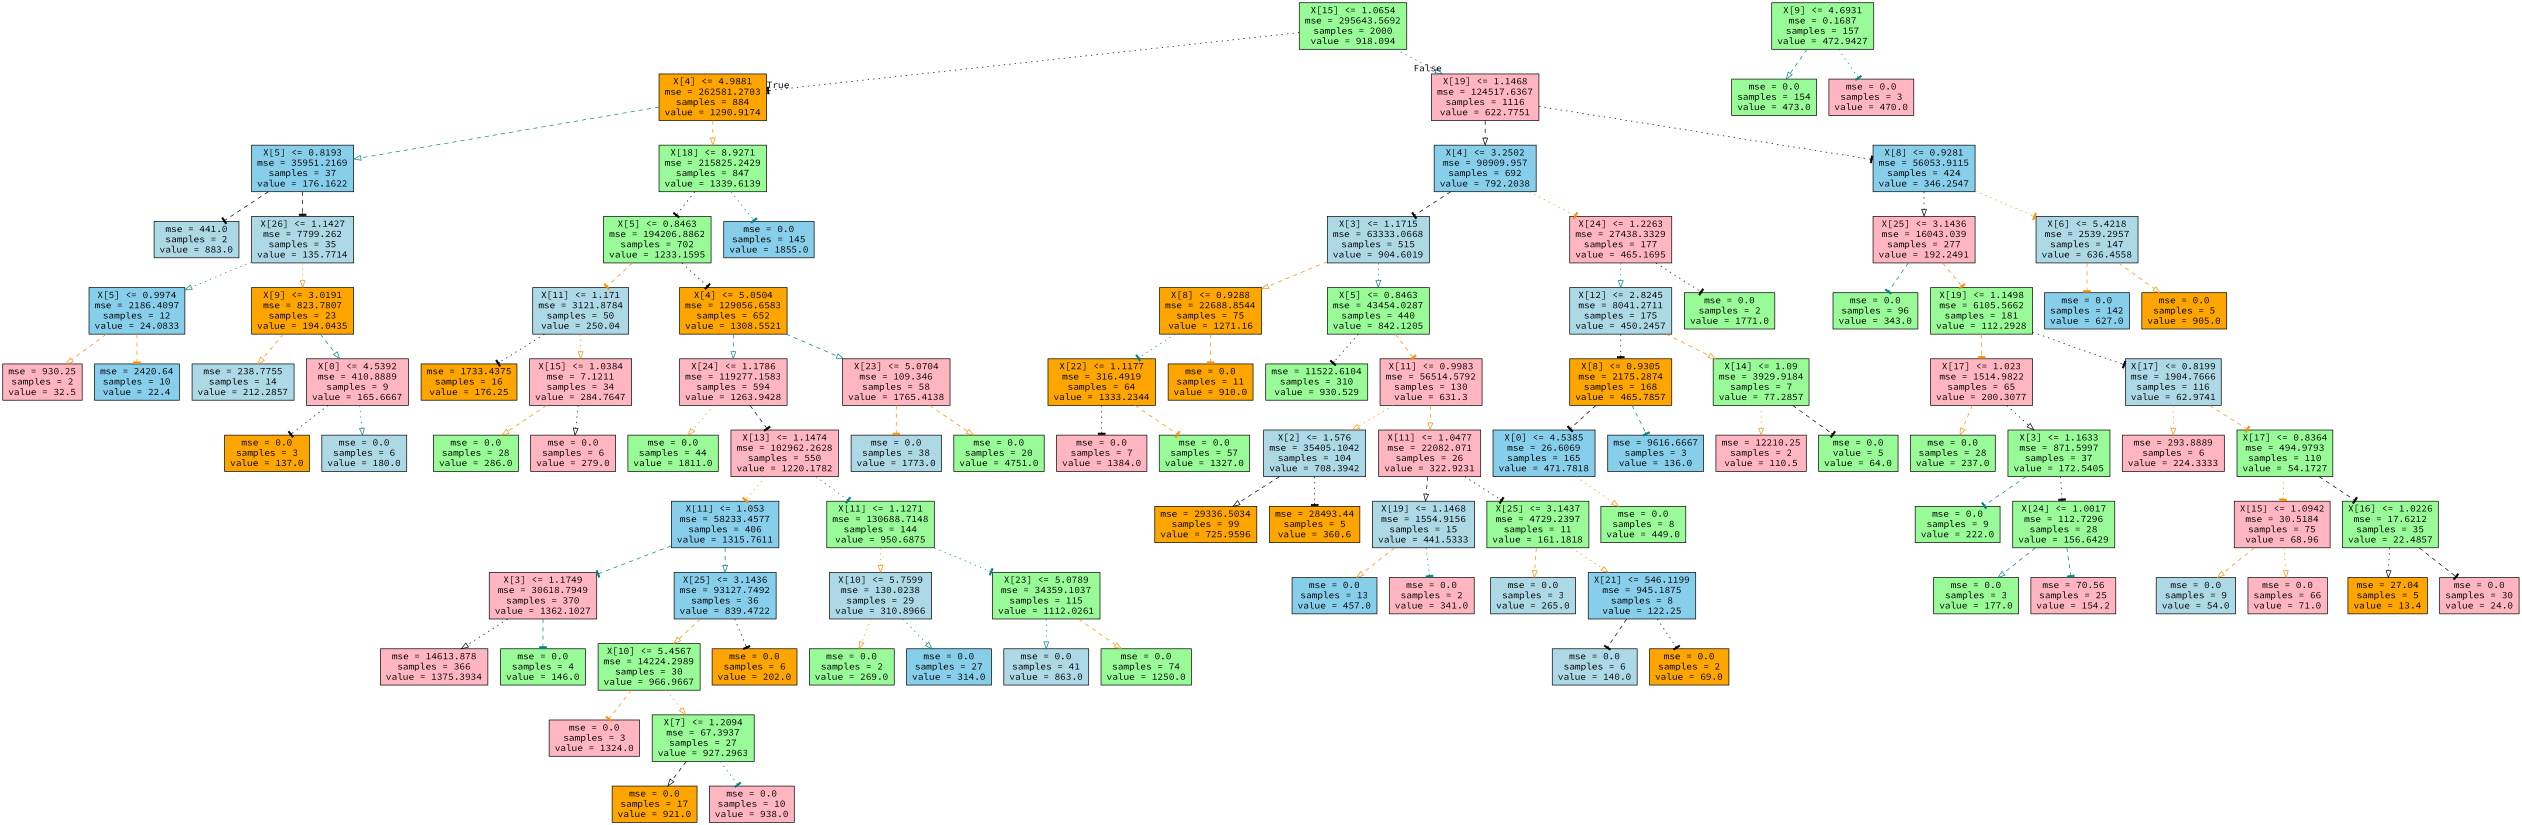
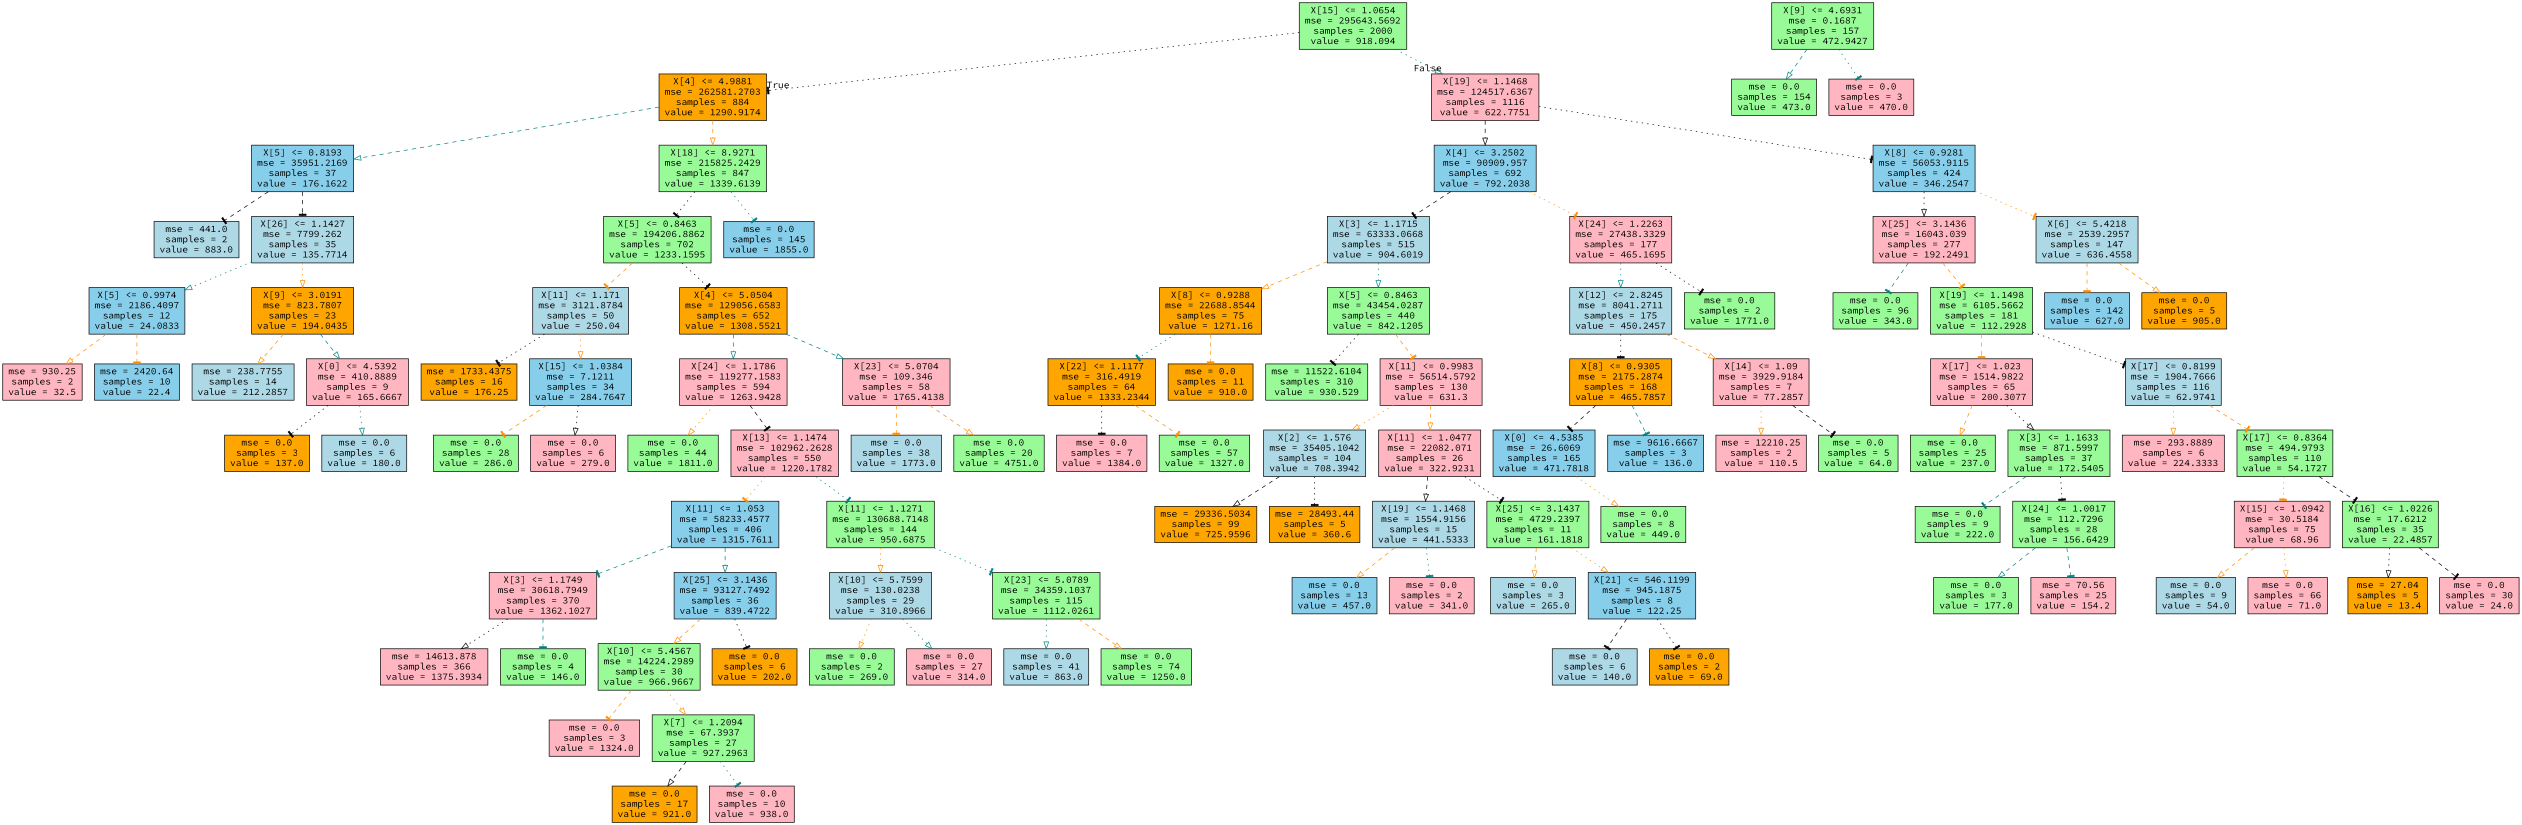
  digraph {
    fontname="Source Code Pro"
    node [fillcolor=palegreen fontname="Source Code Pro" shape=box style=filled]
    edge [arrowhead=tee color=darkorange fontname="Source Code Pro" style=dashed]
    n1 [label="X[15] <= 1.0654\nmse = 295643.5692\nsamples = 2000\nvalue = 918.094"]
    n2 [fillcolor=orange label="X[4] <= 4.9881\nmse = 262581.2703\nsamples = 884\nvalue = 1290.9174"]
    n3 [fillcolor=lightpink label="X[19] <= 1.1468\nmse = 124517.6367\nsamples = 1116\nvalue = 622.7751"]
    n4 [fillcolor=skyblue label="X[5] <= 0.8193\nmse = 35951.2169\nsamples = 37\nvalue = 176.1622"]
    n5 [label="X[18] <= 8.9271\nmse = 215825.2429\nsamples = 847\nvalue = 1339.6139"]
    n6 [fillcolor=skyblue label="X[4] <= 3.2502\nmse = 90909.957\nsamples = 692\nvalue = 792.2038"]
    n7 [fillcolor=skyblue label="X[8] <= 0.9281\nmse = 56053.9115\nsamples = 424\nvalue = 346.2547"]
    n8 [fillcolor=lightblue label="mse = 441.0\nsamples = 2\nvalue = 883.0"]
    n9 [fillcolor=lightblue label="X[26] <= 1.1427\nmse = 7799.262\nsamples = 35\nvalue = 135.7714"]
    n10 [label="X[5] <= 0.8463\nmse = 194206.8862\nsamples = 702\nvalue = 1233.1595"]
    n11 [fillcolor=skyblue label="mse = 0.0\nsamples = 145\nvalue = 1855.0"]
    n12 [fillcolor=skyblue label="X[5] <= 0.9974\nmse = 2186.4097\nsamples = 12\nvalue = 24.0833"]
    n13 [fillcolor=orange label="X[9] <= 3.0191\nmse = 823.7807\nsamples = 23\nvalue = 194.0435"]
    n14 [fillcolor=lightpink label="mse = 930.25\nsamples = 2\nvalue = 32.5"]
    n15 [fillcolor=skyblue label="mse = 2420.64\nsamples = 10\nvalue = 22.4"]
    n16 [fillcolor=lightblue label="mse = 238.7755\nsamples = 14\nvalue = 212.2857"]
    n17 [fillcolor=lightpink label="X[0] <= 4.5392\nmse = 410.8889\nsamples = 9\nvalue = 165.6667"]
    n18 [fillcolor=orange label="mse = 0.0\nsamples = 3\nvalue = 137.0"]
    n19 [fillcolor=lightblue label="mse = 0.0\nsamples = 6\nvalue = 180.0"]
    n20 [fillcolor=lightblue label="X[11] <= 1.171\nmse = 3121.8784\nsamples = 50\nvalue = 250.04"]
    n21 [fillcolor=orange label="X[4] <= 5.0504\nmse = 129056.6583\nsamples = 652\nvalue = 1308.5521"]
    n22 [fillcolor=orange label="mse = 1733.4375\nsamples = 16\nvalue = 176.25"]
-   n23 [fillcolor=lightpink label="X[15] <= 1.0384\nmse = 7.1211\nsamples = 34\nvalue = 284.7647"]
+   n23 [fillcolor=skyblue label="X[15] <= 1.0384\nmse = 7.1211\nsamples = 34\nvalue = 284.7647"]
    n24 [fillcolor=lightpink label="X[24] <= 1.1786\nmse = 119277.1583\nsamples = 594\nvalue = 1263.9428"]
    n25 [fillcolor=lightpink label="X[23] <= 5.0704\nmse = 109.346\nsamples = 58\nvalue = 1765.4138"]
    n26 [label="mse = 0.0\nsamples = 28\nvalue = 286.0"]
    n27 [fillcolor=lightpink label="mse = 0.0\nsamples = 6\nvalue = 279.0"]
    n28 [label="mse = 0.0\nsamples = 44\nvalue = 1811.0"]
    n29 [fillcolor=lightpink label="X[13] <= 1.1474\nmse = 102962.2628\nsamples = 550\nvalue = 1220.1782"]
    n30 [fillcolor=lightblue label="mse = 0.0\nsamples = 38\nvalue = 1773.0"]
    n31 [label="mse = 0.0\nsamples = 20\nvalue = 4751.0"]
    n32 [fillcolor=skyblue label="X[11] <= 1.053\nmse = 58233.4577\nsamples = 406\nvalue = 1315.7611"]
    n33 [label="X[11] <= 1.1271\nmse = 130688.7148\nsamples = 144\nvalue = 950.6875"]
    n34 [fillcolor=lightpink label="X[3] <= 1.1749\nmse = 30618.7949\nsamples = 370\nvalue = 1362.1027"]
    n35 [fillcolor=skyblue label="X[25] <= 3.1436\nmse = 93127.7492\nsamples = 36\nvalue = 839.4722"]
    n36 [fillcolor=lightblue label="X[10] <= 5.7599\nmse = 130.0238\nsamples = 29\nvalue = 310.8966"]
    n37 [label="X[23] <= 5.0789\nmse = 34359.1037\nsamples = 115\nvalue = 1112.0261"]
    n38 [fillcolor=lightpink label="mse = 14613.878\nsamples = 366\nvalue = 1375.3934"]
    n39 [label="mse = 0.0\nsamples = 4\nvalue = 146.0"]
    n40 [label="X[10] <= 5.4567\nmse = 14224.2989\nsamples = 30\nvalue = 966.9667"]
    n41 [fillcolor=orange label="mse = 0.0\nsamples = 6\nvalue = 202.0"]
    n42 [fillcolor=lightpink label="mse = 0.0\nsamples = 3\nvalue = 1324.0"]
    n43 [label="X[7] <= 1.2094\nmse = 67.3937\nsamples = 27\nvalue = 927.2963"]
    n44 [fillcolor=orange label="mse = 0.0\nsamples = 17\nvalue = 921.0"]
    n45 [fillcolor=lightpink label="mse = 0.0\nsamples = 10\nvalue = 938.0"]
    n46 [label="mse = 0.0\nsamples = 2\nvalue = 269.0"]
-   n47 [fillcolor=skyblue label="mse = 0.0\nsamples = 27\nvalue = 314.0"]
+   n47 [fillcolor=lightpink label="mse = 0.0\nsamples = 27\nvalue = 314.0"]
    n48 [fillcolor=lightblue label="mse = 0.0\nsamples = 41\nvalue = 863.0"]
    n49 [label="mse = 0.0\nsamples = 74\nvalue = 1250.0"]
    n50 [fillcolor=lightblue label="X[3] <= 1.1715\nmse = 63333.0668\nsamples = 515\nvalue = 904.6019"]
    n51 [fillcolor=lightpink label="X[24] <= 1.2263\nmse = 27438.3329\nsamples = 177\nvalue = 465.1695"]
    n52 [fillcolor=lightpink label="X[25] <= 3.1436\nmse = 16043.039\nsamples = 277\nvalue = 192.2491"]
    n53 [fillcolor=lightblue label="X[6] <= 5.4218\nmse = 2539.2957\nsamples = 147\nvalue = 636.4558"]
    n54 [fillcolor=orange label="X[8] <= 0.9288\nmse = 22688.8544\nsamples = 75\nvalue = 1271.16"]
    n55 [label="X[5] <= 0.8463\nmse = 43454.0287\nsamples = 440\nvalue = 842.1205"]
    n56 [fillcolor=lightblue label="X[12] <= 2.8245\nmse = 8041.2711\nsamples = 175\nvalue = 450.2457"]
    n57 [label="mse = 0.0\nsamples = 2\nvalue = 1771.0"]
    n58 [fillcolor=orange label="X[22] <= 1.1177\nmse = 316.4919\nsamples = 64\nvalue = 1333.2344"]
    n59 [fillcolor=orange label="mse = 0.0\nsamples = 11\nvalue = 910.0"]
    n60 [label="mse = 11522.6104\nsamples = 310\nvalue = 930.529"]
    n61 [fillcolor=lightpink label="X[11] <= 0.9983\nmse = 56514.5792\nsamples = 130\nvalue = 631.3"]
    n62 [fillcolor=lightpink label="mse = 0.0\nsamples = 7\nvalue = 1384.0"]
    n63 [label="mse = 0.0\nsamples = 57\nvalue = 1327.0"]
    n64 [fillcolor=lightblue label="X[2] <= 1.576\nmse = 35405.1042\nsamples = 104\nvalue = 708.3942"]
    n65 [fillcolor=lightpink label="X[11] <= 1.0477\nmse = 22082.071\nsamples = 26\nvalue = 322.9231"]
    n66 [fillcolor=orange label="mse = 29336.5034\nsamples = 99\nvalue = 725.9596"]
    n67 [fillcolor=orange label="mse = 28493.44\nsamples = 5\nvalue = 360.6"]
    n68 [fillcolor=lightblue label="X[19] <= 1.1468\nmse = 1554.9156\nsamples = 15\nvalue = 441.5333"]
    n69 [label="X[25] <= 3.1437\nmse = 4729.2397\nsamples = 11\nvalue = 161.1818"]
    n70 [fillcolor=skyblue label="mse = 0.0\nsamples = 13\nvalue = 457.0"]
    n71 [fillcolor=lightpink label="mse = 0.0\nsamples = 2\nvalue = 341.0"]
    n72 [fillcolor=lightblue label="mse = 0.0\nsamples = 3\nvalue = 265.0"]
    n73 [fillcolor=skyblue label="X[21] <= 546.1199\nmse = 945.1875\nsamples = 8\nvalue = 122.25"]
    n74 [fillcolor=lightblue label="mse = 0.0\nsamples = 6\nvalue = 140.0"]
    n75 [fillcolor=orange label="mse = 0.0\nsamples = 2\nvalue = 69.0"]
    n76 [fillcolor=orange label="X[8] <= 0.9305\nmse = 2175.2874\nsamples = 168\nvalue = 465.7857"]
-   n77 [label="X[14] <= 1.09\nmse = 3929.9184\nsamples = 7\nvalue = 77.2857"]
+   n77 [fillcolor=lightpink label="X[14] <= 1.09\nmse = 3929.9184\nsamples = 7\nvalue = 77.2857"]
    n78 [fillcolor=skyblue label="X[0] <= 4.5385\nmse = 26.6069\nsamples = 165\nvalue = 471.7818"]
    n79 [fillcolor=skyblue label="mse = 9616.6667\nsamples = 3\nvalue = 136.0"]
    n80 [fillcolor=lightpink label="mse = 12210.25\nsamples = 2\nvalue = 110.5"]
-   n81 [label="mse = 0.0\nvalue = 5\nvalue = 64.0"]
+   n81 [label="mse = 0.0\nsamples = 5\nvalue = 64.0"]
    n82 [label="mse = 0.0\nsamples = 8\nvalue = 449.0"]
    n83 [label="X[9] <= 4.6931\nmse = 0.1687\nsamples = 157\nvalue = 472.9427"]
    n84 [label="mse = 0.0\nsamples = 154\nvalue = 473.0"]
    n85 [fillcolor=lightpink label="mse = 0.0\nsamples = 3\nvalue = 470.0"]
    n86 [label="mse = 0.0\nsamples = 96\nvalue = 343.0"]
    n87 [label="X[19] <= 1.1498\nmse = 6105.5662\nsamples = 181\nvalue = 112.2928"]
    n88 [fillcolor=skyblue label="mse = 0.0\nsamples = 142\nvalue = 627.0"]
    n89 [fillcolor=orange label="mse = 0.0\nsamples = 5\nvalue = 905.0"]
    n90 [fillcolor=lightpink label="X[17] <= 1.023\nmse = 1514.9822\nsamples = 65\nvalue = 200.3077"]
    n91 [fillcolor=lightblue label="X[17] <= 0.8199\nmse = 1904.7666\nsamples = 116\nvalue = 62.9741"]
-   n92 [label="mse = 0.0\nsamples = 28\nvalue = 237.0"]
+   n92 [label="mse = 0.0\nsamples = 25\nvalue = 237.0"]
    n93 [label="X[3] <= 1.1633\nmse = 871.5997\nsamples = 37\nvalue = 172.5405"]
    n94 [fillcolor=lightpink label="mse = 293.8889\nsamples = 6\nvalue = 224.3333"]
    n95 [label="X[17] <= 0.8364\nmse = 494.9793\nsamples = 110\nvalue = 54.1727"]
    n96 [label="mse = 0.0\nsamples = 9\nvalue = 222.0"]
    n97 [label="X[24] <= 1.0017\nmse = 112.7296\nsamples = 28\nvalue = 156.6429"]
    n98 [label="mse = 0.0\nsamples = 3\nvalue = 177.0"]
    n99 [fillcolor=lightpink label="mse = 70.56\nsamples = 25\nvalue = 154.2"]
    n100 [fillcolor=lightpink label="X[15] <= 1.0942\nmse = 30.5184\nsamples = 75\nvalue = 68.96"]
    n101 [label="X[16] <= 1.0226\nmse = 17.6212\nsamples = 35\nvalue = 22.4857"]
    n102 [fillcolor=lightblue label="mse = 0.0\nsamples = 9\nvalue = 54.0"]
    n103 [fillcolor=lightpink label="mse = 0.0\nsamples = 66\nvalue = 71.0"]
    n104 [fillcolor=orange label="mse = 27.04\nsamples = 5\nvalue = 13.4"]
    n105 [fillcolor=lightpink label="mse = 0.0\nsamples = 30\nvalue = 24.0"]
    n1 -> n2 [color=black headlabel=True labelangle=45 labeldistance=2.5 style=dotted]
    n1 -> n3 [arrowhead=onormal color=teal headlabel=False labelangle=-45 labeldistance=2.5 style=dotted]
    n2 -> n4 [arrowhead=onormal color=teal]
    n2 -> n5 [arrowhead=onormal]
    n3 -> n6 [arrowhead=onormal color=black]
    n3 -> n7 [color=black style=dotted]
    n4 -> n8 [color=black]
    n4 -> n9 [color=black]
    n5 -> n10 [color=black style=dotted]
    n5 -> n11 [color=teal style=dotted]
    n6 -> n50 [color=black]
    n6 -> n51 [style=dotted]
    n7 -> n52 [arrowhead=onormal color=black style=dotted]
    n7 -> n53 [style=dotted]
    n9 -> n12 [arrowhead=onormal color=teal style=dotted]
    n9 -> n13 [arrowhead=onormal style=dotted]
    n10 -> n20
    n10 -> n21 [color=black style=dotted]
    n12 -> n14 [arrowhead=onormal]
    n12 -> n15
    n13 -> n16 [arrowhead=onormal]
    n13 -> n17 [arrowhead=onormal color=teal]
    n17 -> n18 [color=black style=dotted]
    n17 -> n19 [arrowhead=onormal color=teal style=dotted]
    n20 -> n22 [color=black style=dotted]
    n20 -> n23 [arrowhead=onormal style=dotted]
    n21 -> n24 [arrowhead=onormal color=teal]
    n21 -> n25 [arrowhead=onormal color=teal]
-   n23 -> n26 [arrowhead=onormal]
+   n23 -> n26
    n23 -> n27 [arrowhead=onormal color=black style=dotted]
    n24 -> n28 [arrowhead=onormal style=dotted]
    n24 -> n29 [color=black]
    n25 -> n30
    n25 -> n31 [arrowhead=onormal]
    n29 -> n32 [style=dotted]
    n29 -> n33 [color=teal style=dotted]
    n32 -> n34 [color=teal]
    n32 -> n35 [arrowhead=onormal color=teal]
    n33 -> n36 [arrowhead=onormal style=dotted]
    n33 -> n37 [color=teal style=dotted]
    n34 -> n38 [arrowhead=onormal color=black style=dotted]
    n34 -> n39 [color=teal]
    n35 -> n40 [arrowhead=onormal]
    n35 -> n41 [color=black style=dotted]
    n36 -> n46 [arrowhead=onormal style=dotted]
    n36 -> n47 [arrowhead=onormal color=teal style=dotted]
    n37 -> n48 [arrowhead=onormal color=teal style=dotted]
    n37 -> n49 [arrowhead=onormal]
    n40 -> n42
    n40 -> n43 [arrowhead=onormal style=dotted]
    n43 -> n44 [arrowhead=onormal color=black]
    n43 -> n45 [color=teal style=dotted]
    n50 -> n54 [arrowhead=onormal]
    n50 -> n55 [arrowhead=onormal color=teal style=dotted]
    n51 -> n56 [arrowhead=onormal color=teal style=dotted]
    n51 -> n57 [color=black style=dotted]
    n52 -> n86 [color=teal]
    n52 -> n87
    n53 -> n88
    n53 -> n89 [arrowhead=onormal]
    n54 -> n58 [color=teal style=dotted]
    n54 -> n59
    n55 -> n60 [color=black style=dotted]
    n55 -> n61
    n56 -> n76 [color=black style=dotted]
    n56 -> n77 [arrowhead=onormal]
    n58 -> n62 [color=black style=dotted]
    n58 -> n63
    n61 -> n64 [arrowhead=onormal style=dotted]
    n61 -> n65 [arrowhead=onormal]
    n64 -> n66 [arrowhead=onormal color=black]
    n64 -> n67 [color=black style=dotted]
    n65 -> n68 [arrowhead=onormal color=black]
    n65 -> n69 [color=black style=dotted]
    n68 -> n70 [arrowhead=onormal]
    n68 -> n71 [color=teal style=dotted]
    n69 -> n72 [arrowhead=onormal]
    n69 -> n73 [arrowhead=onormal style=dotted]
    n73 -> n74 [color=black]
    n73 -> n75 [color=black style=dotted]
    n76 -> n78 [color=black]
    n76 -> n79 [color=teal]
    n77 -> n80 [arrowhead=onormal style=dotted]
    n77 -> n81 [color=black]
    n78 -> n82 [arrowhead=onormal style=dotted]
    n83 -> n84 [arrowhead=onormal color=teal]
    n83 -> n85 [color=teal style=dotted]
    n87 -> n90
    n87 -> n91 [color=black style=dotted]
    n90 -> n92 [arrowhead=onormal]
    n90 -> n93 [arrowhead=onormal color=black style=dotted]
    n91 -> n94 [arrowhead=onormal style=dotted]
    n91 -> n95
    n93 -> n96 [color=teal]
    n93 -> n97 [color=black style=dotted]
    n95 -> n100 [style=dotted]
    n95 -> n101 [color=black]
    n97 -> n98 [arrowhead=onormal color=teal]
    n97 -> n99 [color=teal]
    n100 -> n102 [arrowhead=onormal]
    n100 -> n103 [arrowhead=onormal style=dotted]
    n101 -> n104 [arrowhead=onormal color=black style=dotted]
    n101 -> n105 [color=black]
  }
